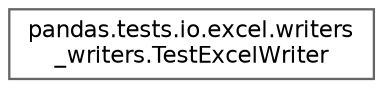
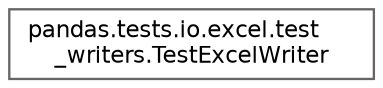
  digraph {
    rankdir=LR
-   n1 [color=grey40 fillcolor=white fontname=Helvetica fontsize=10 height=0.2 label="pandas.tests.io.excel.writers\l_writers.TestExcelWriter" shape=box style=filled width=0.4]
+   n1 [color=grey40 fillcolor=white fontname=Helvetica fontsize=10 height=0.2 label="pandas.tests.io.excel.test\l_writers.TestExcelWriter" shape=box style=filled width=0.4]
  }
